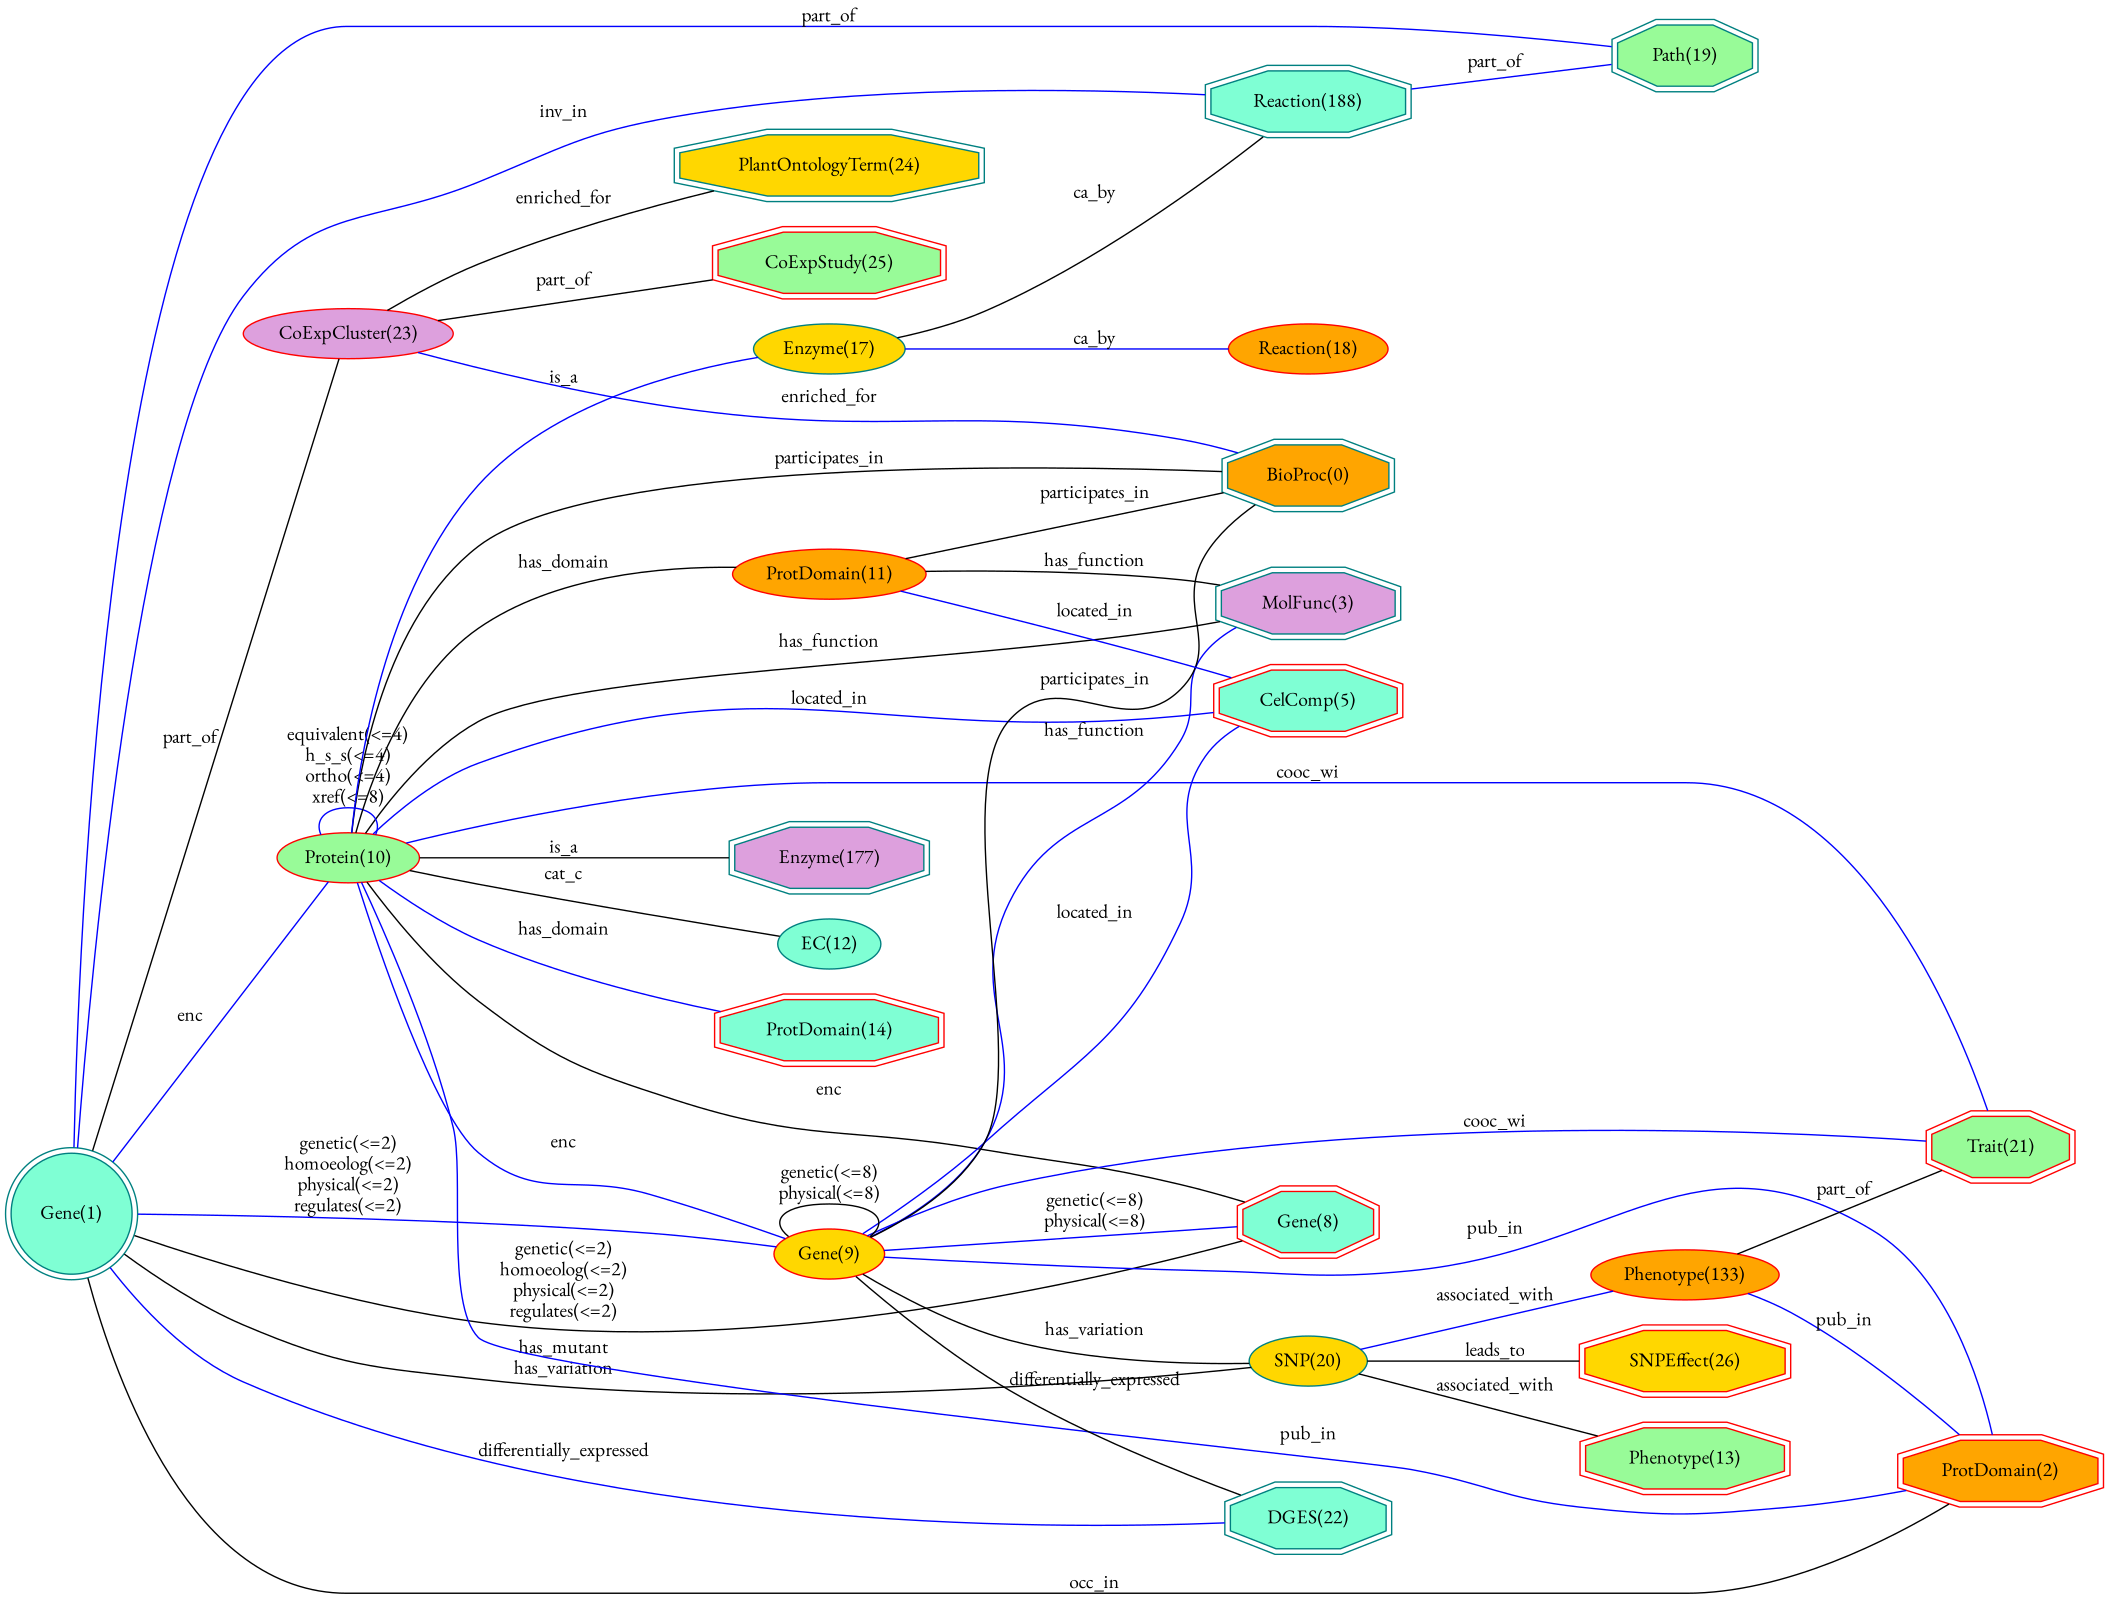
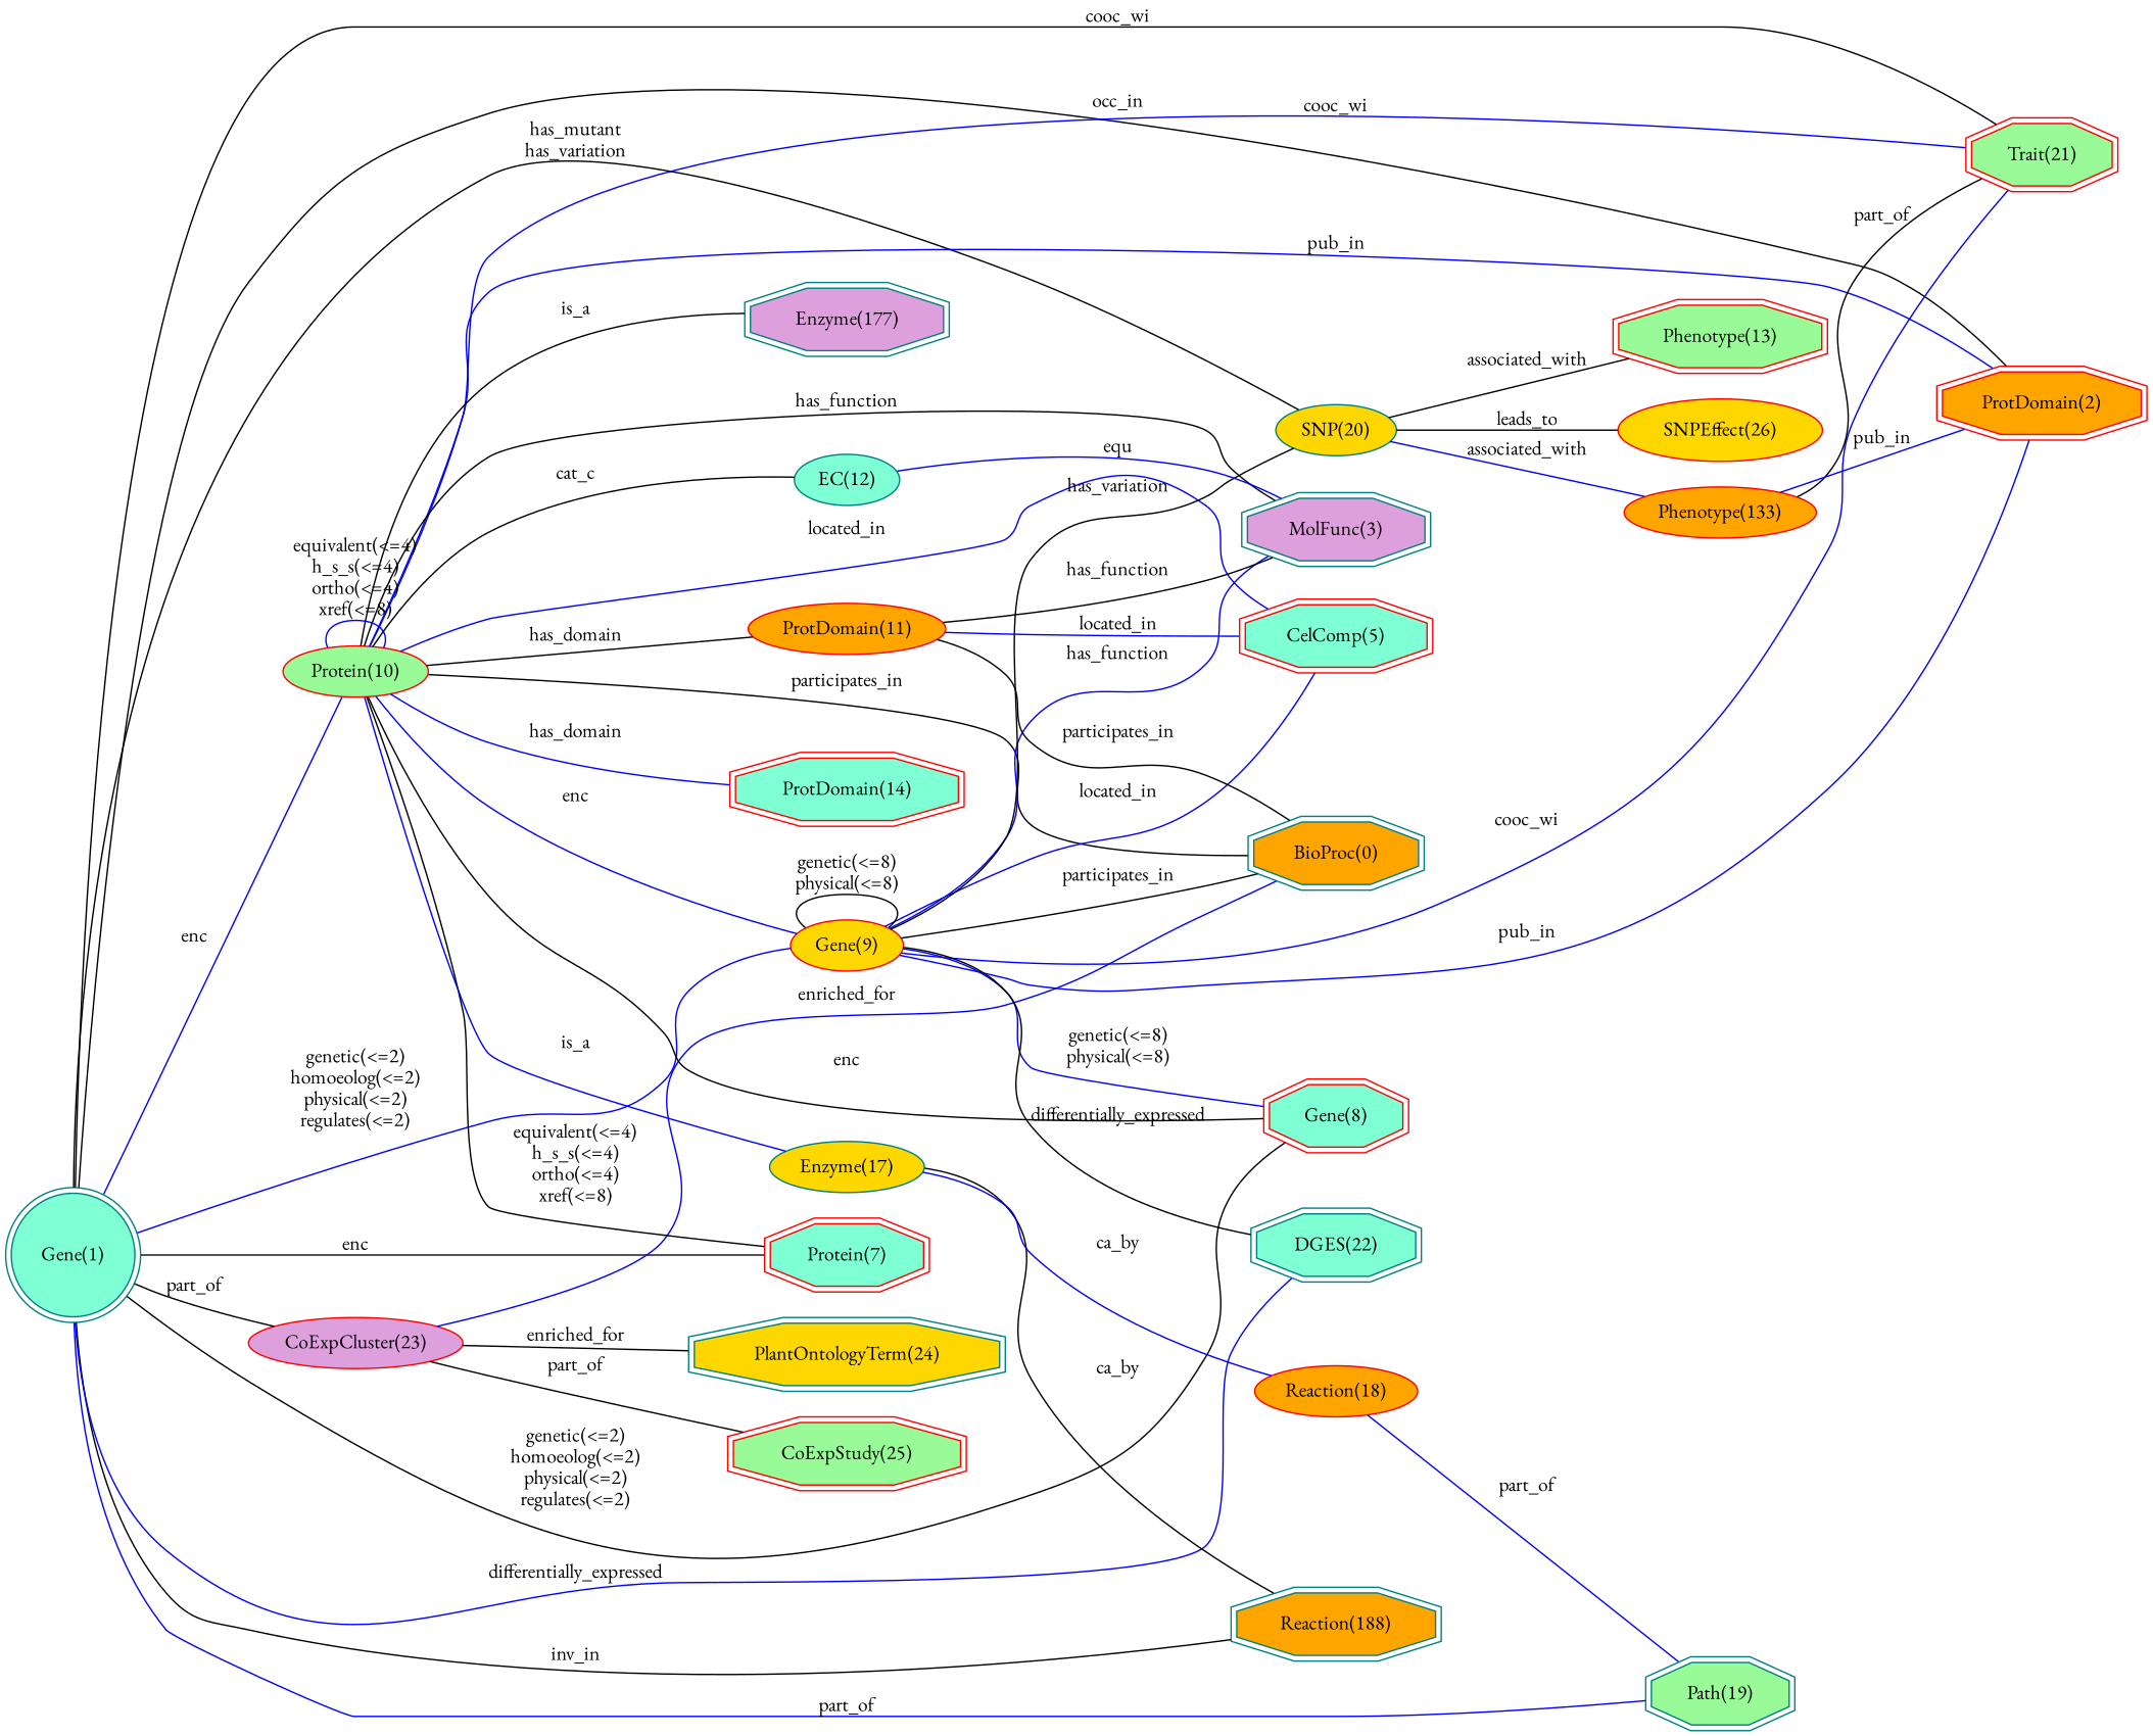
  digraph {
    fontname="EB Garamond"
    rankdir=LR
    node [color=red fillcolor=aquamarine fontname="EB Garamond" shape=doubleoctagon style=filled]
    edge [arrowhead=none color=black fontname="EB Garamond"]
    "ProtDomain(14)" [height=0.61111 width=2.1825]
    "CoExpStudy(25)" [fillcolor=palegreen height=0.61111 width=2.2216]
    "Phenotype(13)" [fillcolor=palegreen height=0.61111 width=1.9871]
    "Trait(21)" [fillcolor=palegreen height=0.61111 width=1.3813]
    n5 [fillcolor=orange height=0.61111 label="ProtDomain(2)" width=1.948]
-   "SNPEffect(26)" [fillcolor=gold height=0.61111 width=2.0066]
+   "SNPEffect(26)" [fillcolor=gold height=0.61111 shape=ellipse width=2.0066]
    "MolFunc(3)" [color=teal fillcolor=plum height=0.61111 width=1.7331]
    "CelComp(5)" [height=0.61111 width=1.7721]
    n9 [color=teal fillcolor=orange height=0.61111 label="BioProc(0)" width=1.6158]
    "Path(19)" [color=teal fillcolor=palegreen height=0.61111 width=1.3422]
-   "Reaction(188)" [color=teal height=0.61111 width=1.948]
+   "Reaction(188)" [color=teal fillcolor=orange height=0.61111 width=1.948]
    "Gene(8)" [height=0.61111 width=1.3031]
    "PlantOntologyTerm(24)" [color=teal fillcolor=gold height=0.61111 width=2.9837]
    "Gene(1)" [color=teal height=1.2124 shape=doublecircle width=1.2124]
    "DGES(22)" [color=teal height=0.61111 width=1.5572]
+   "Protein(7)" [height=0.61111 width=1.4986]
    "SNP(20)" [color=teal fillcolor=gold height=0.5 width=1.1555 shape=""]
    "CoExpCluster(23)" [fillcolor=plum height=0.5 width=2.0943 shape=""]
    "Protein(10)" [fillcolor=palegreen height=0.5 width=1.4082 shape=""]
    "Gene(9)" [fillcolor=gold height=0.5 width=1.1013 shape=""]
    "Phenotype(133)" [fillcolor=orange height=0.5 width=1.8596 shape=""]
    "Enzyme(177)" [color=teal fillcolor=plum height=0.61111 width=1.8894]
    "ProtDomain(11)" [fillcolor=orange height=0.5 width=1.9137 shape=""]
    "Enzyme(17)" [color=teal fillcolor=gold height=0.5 width=1.5165 shape=""]
    "EC(12)" [color=teal height=0.5 width=1.011 shape=""]
    "Reaction(18)" [fillcolor=orange height=0.5 width=1.5707 shape=""]
+   "Gene(1)" -> "Trait(21)" [label=cooc_wi]
    "Gene(1)" -> n5 [label=occ_in]
    "Gene(1)" -> "Path(19)" [color=blue label=part_of]
-   "Gene(1)" -> "Reaction(188)" [color=blue label=inv_in]
+   "Gene(1)" -> "Reaction(188)" [label=inv_in]
    "Gene(1)" -> "Gene(8)" [label="genetic(<=2)\nhomoeolog(<=2)\nphysical(<=2)\nregulates(<=2)"]
    "Gene(1)" -> "DGES(22)" [color=blue label=differentially_expressed]
+   "Gene(1)" -> "Protein(7)" [label=enc]
    "Gene(1)" -> "SNP(20)" [label="has_mutant\nhas_variation"]
    "Gene(1)" -> "CoExpCluster(23)" [label=part_of]
    "Gene(1)" -> "Protein(10)" [color=blue label=enc]
    "Gene(1)" -> "Gene(9)" [color=blue label="genetic(<=2)\nhomoeolog(<=2)\nphysical(<=2)\nregulates(<=2)"]
    "SNP(20)" -> "Phenotype(13)" [label=associated_with]
    "SNP(20)" -> "SNPEffect(26)" [label=leads_to]
    "SNP(20)" -> "Phenotype(133)" [color=blue label=associated_with]
    "CoExpCluster(23)" -> "CoExpStudy(25)" [label=part_of]
    "CoExpCluster(23)" -> n9 [color=blue label=enriched_for]
    "CoExpCluster(23)" -> "PlantOntologyTerm(24)" [label=enriched_for]
    "Protein(10)" -> "ProtDomain(14)" [color=blue label=has_domain]
    "Protein(10)" -> "Trait(21)" [color=blue label=cooc_wi]
    "Protein(10)" -> n5 [color=blue label=pub_in]
    "Protein(10)" -> "MolFunc(3)" [label=has_function]
    "Protein(10)" -> "CelComp(5)" [color=blue label=located_in]
    "Protein(10)" -> n9 [label=participates_in]
    "Protein(10)" -> "Gene(8)" [label=enc]
+   "Protein(10)" -> "Protein(7)" [label="equivalent(<=4)\nh_s_s(<=4)\northo(<=4)\nxref(<=8)"]
    "Protein(10)" -> "Protein(10)" [color=blue label="equivalent(<=4)\nh_s_s(<=4)\northo(<=4)\nxref(<=8)"]
    "Protein(10)" -> "Gene(9)" [color=blue label=enc]
    "Protein(10)" -> "Enzyme(177)" [label=is_a]
    "Protein(10)" -> "ProtDomain(11)" [label=has_domain]
    "Protein(10)" -> "Enzyme(17)" [color=blue label=is_a]
    "Protein(10)" -> "EC(12)" [label=cat_c]
    "Gene(9)" -> "Trait(21)" [color=blue label=cooc_wi]
    "Gene(9)" -> n5 [color=blue label=pub_in]
    "Gene(9)" -> "MolFunc(3)" [color=blue label=has_function]
    "Gene(9)" -> "CelComp(5)" [color=blue label=located_in]
    "Gene(9)" -> n9 [label=participates_in]
    "Gene(9)" -> "Gene(8)" [color=blue label="genetic(<=8)\nphysical(<=8)"]
    "Gene(9)" -> "DGES(22)" [label=differentially_expressed]
    "Gene(9)" -> "SNP(20)" [label=has_variation]
    "Gene(9)" -> "Gene(9)" [label="genetic(<=8)\nphysical(<=8)"]
    "Phenotype(133)" -> "Trait(21)" [label=part_of]
    "Phenotype(133)" -> n5 [color=blue label=pub_in]
    "ProtDomain(11)" -> "MolFunc(3)" [label=has_function]
    "ProtDomain(11)" -> "CelComp(5)" [color=blue label=located_in]
    "ProtDomain(11)" -> n9 [label=participates_in]
    "Enzyme(17)" -> "Reaction(188)" [label=ca_by]
    "Enzyme(17)" -> "Reaction(18)" [color=blue label=ca_by]
-   "Reaction(188)" -> "Path(19)" [color=blue label=part_of]
+   "EC(12)" -> "MolFunc(3)" [color=blue label=equ]
+   "Reaction(18)" -> "Path(19)" [color=blue label=part_of]
  }
